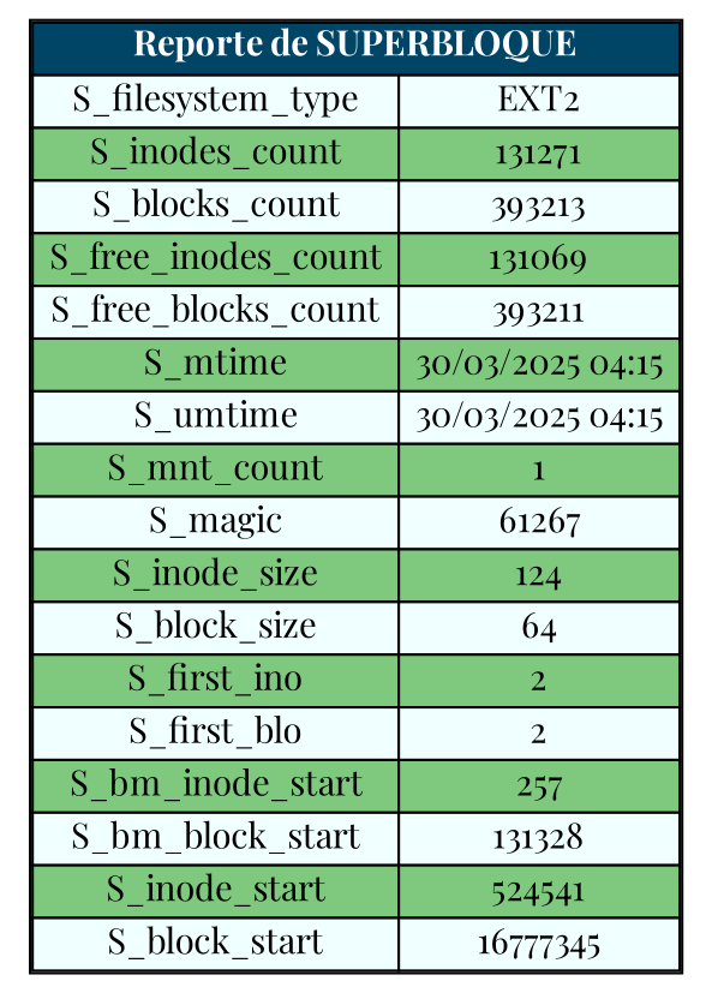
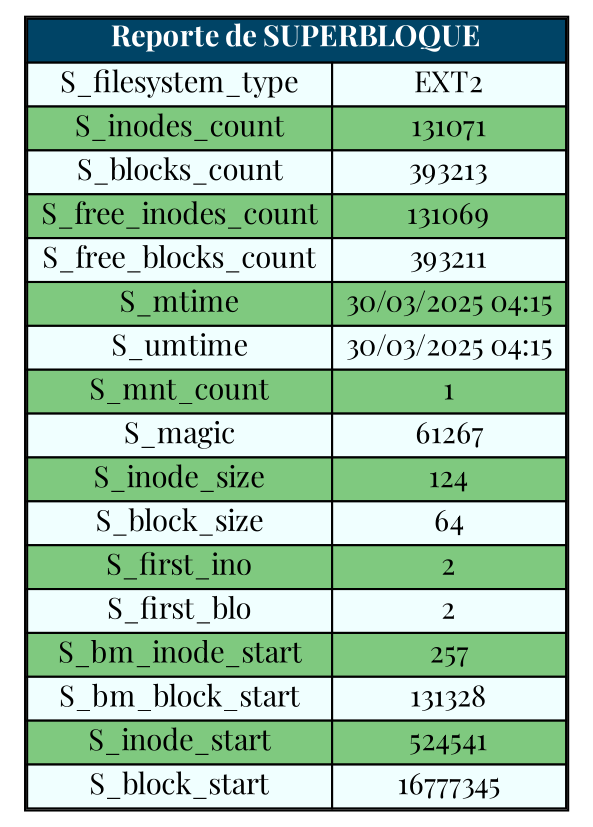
  digraph {
    fontname="Playfair Display"
-   n1 [label=< <table border='1' cellborder='1' cellspacing='0'> <tr><td colspan='2' bgcolor='#004466'><font color='white'><b>Reporte de SUPERBLOQUE</b></font></td></tr>  <tr>   <td bgcolor='Azure'> S_filesystem_type </td>    <td bgcolor='Azure'> EXT2 </td>   </tr>   <tr>   <td bgcolor='#7FC97F'> S_inodes_count </td>    <td bgcolor='#7FC97F'> 131271 </td>   </tr>   <tr>   <td bgcolor='Azure'> S_blocks_count </td>    <td bgcolor='Azure'> 393213 </td>   </tr>   <tr>   <td bgcolor='#7FC97F'> S_free_inodes_count </td>    <td bgcolor='#7FC97F'> 131069 </td>   </tr>   <tr>   <td bgcolor='Azure'> S_free_blocks_count </td>    <td bgcolor='Azure'> 393211 </td>   </tr>   <tr>   <td bgcolor='#7FC97F'> S_mtime </td>    <td bgcolor='#7FC97F'> 30/03/2025 04:15 </td>   </tr>   <tr>   <td bgcolor='Azure'> S_umtime </td>    <td bgcolor='Azure'> 30/03/2025 04:15 </td>   </tr>   <tr>   <td bgcolor='#7FC97F'> S_mnt_count </td>    <td bgcolor='#7FC97F'> 1 </td>   </tr>   <tr>   <td bgcolor='Azure'> S_magic </td>    <td bgcolor='Azure'> 61267 </td>   </tr>   <tr>   <td bgcolor='#7FC97F'> S_inode_size </td>    <td bgcolor='#7FC97F'> 124 </td>   </tr>   <tr>   <td bgcolor='Azure'> S_block_size </td>    <td bgcolor='Azure'> 64 </td>   </tr>   <tr>   <td bgcolor='#7FC97F'> S_first_ino </td>    <td bgcolor='#7FC97F'> 2 </td>   </tr>   <tr>   <td bgcolor='Azure'> S_first_blo </td>    <td bgcolor='Azure'> 2 </td>   </tr>   <tr>   <td bgcolor='#7FC97F'> S_bm_inode_start </td>    <td bgcolor='#7FC97F'> 257 </td>   </tr>   <tr>   <td bgcolor='Azure'> S_bm_block_start </td>    <td bgcolor='Azure'> 131328 </td>   </tr>   <tr>   <td bgcolor='#7FC97F'> S_inode_start </td>    <td bgcolor='#7FC97F'> 524541 </td>   </tr>   <tr>   <td bgcolor='Azure'> S_block_start </td>    <td bgcolor='Azure'> 16777345 </td>   </tr>  </table>> shape=plaintext fontname="Playfair Display"]
+   n1 [label=< <table border='1' cellborder='1' cellspacing='0'> <tr><td colspan='2' bgcolor='#004466'><font color='white'><b>Reporte de SUPERBLOQUE</b></font></td></tr>  <tr>   <td bgcolor='Azure'> S_filesystem_type </td>    <td bgcolor='Azure'> EXT2 </td>   </tr>   <tr>   <td bgcolor='#7FC97F'> S_inodes_count </td>    <td bgcolor='#7FC97F'> 131071 </td>   </tr>   <tr>   <td bgcolor='Azure'> S_blocks_count </td>    <td bgcolor='Azure'> 393213 </td>   </tr>   <tr>   <td bgcolor='#7FC97F'> S_free_inodes_count </td>    <td bgcolor='#7FC97F'> 131069 </td>   </tr>   <tr>   <td bgcolor='Azure'> S_free_blocks_count </td>    <td bgcolor='Azure'> 393211 </td>   </tr>   <tr>   <td bgcolor='#7FC97F'> S_mtime </td>    <td bgcolor='#7FC97F'> 30/03/2025 04:15 </td>   </tr>   <tr>   <td bgcolor='Azure'> S_umtime </td>    <td bgcolor='Azure'> 30/03/2025 04:15 </td>   </tr>   <tr>   <td bgcolor='#7FC97F'> S_mnt_count </td>    <td bgcolor='#7FC97F'> 1 </td>   </tr>   <tr>   <td bgcolor='Azure'> S_magic </td>    <td bgcolor='Azure'> 61267 </td>   </tr>   <tr>   <td bgcolor='#7FC97F'> S_inode_size </td>    <td bgcolor='#7FC97F'> 124 </td>   </tr>   <tr>   <td bgcolor='Azure'> S_block_size </td>    <td bgcolor='Azure'> 64 </td>   </tr>   <tr>   <td bgcolor='#7FC97F'> S_first_ino </td>    <td bgcolor='#7FC97F'> 2 </td>   </tr>   <tr>   <td bgcolor='Azure'> S_first_blo </td>    <td bgcolor='Azure'> 2 </td>   </tr>   <tr>   <td bgcolor='#7FC97F'> S_bm_inode_start </td>    <td bgcolor='#7FC97F'> 257 </td>   </tr>   <tr>   <td bgcolor='Azure'> S_bm_block_start </td>    <td bgcolor='Azure'> 131328 </td>   </tr>   <tr>   <td bgcolor='#7FC97F'> S_inode_start </td>    <td bgcolor='#7FC97F'> 524541 </td>   </tr>   <tr>   <td bgcolor='Azure'> S_block_start </td>    <td bgcolor='Azure'> 16777345 </td>   </tr>  </table>> shape=plaintext fontname="Playfair Display"]
  }
